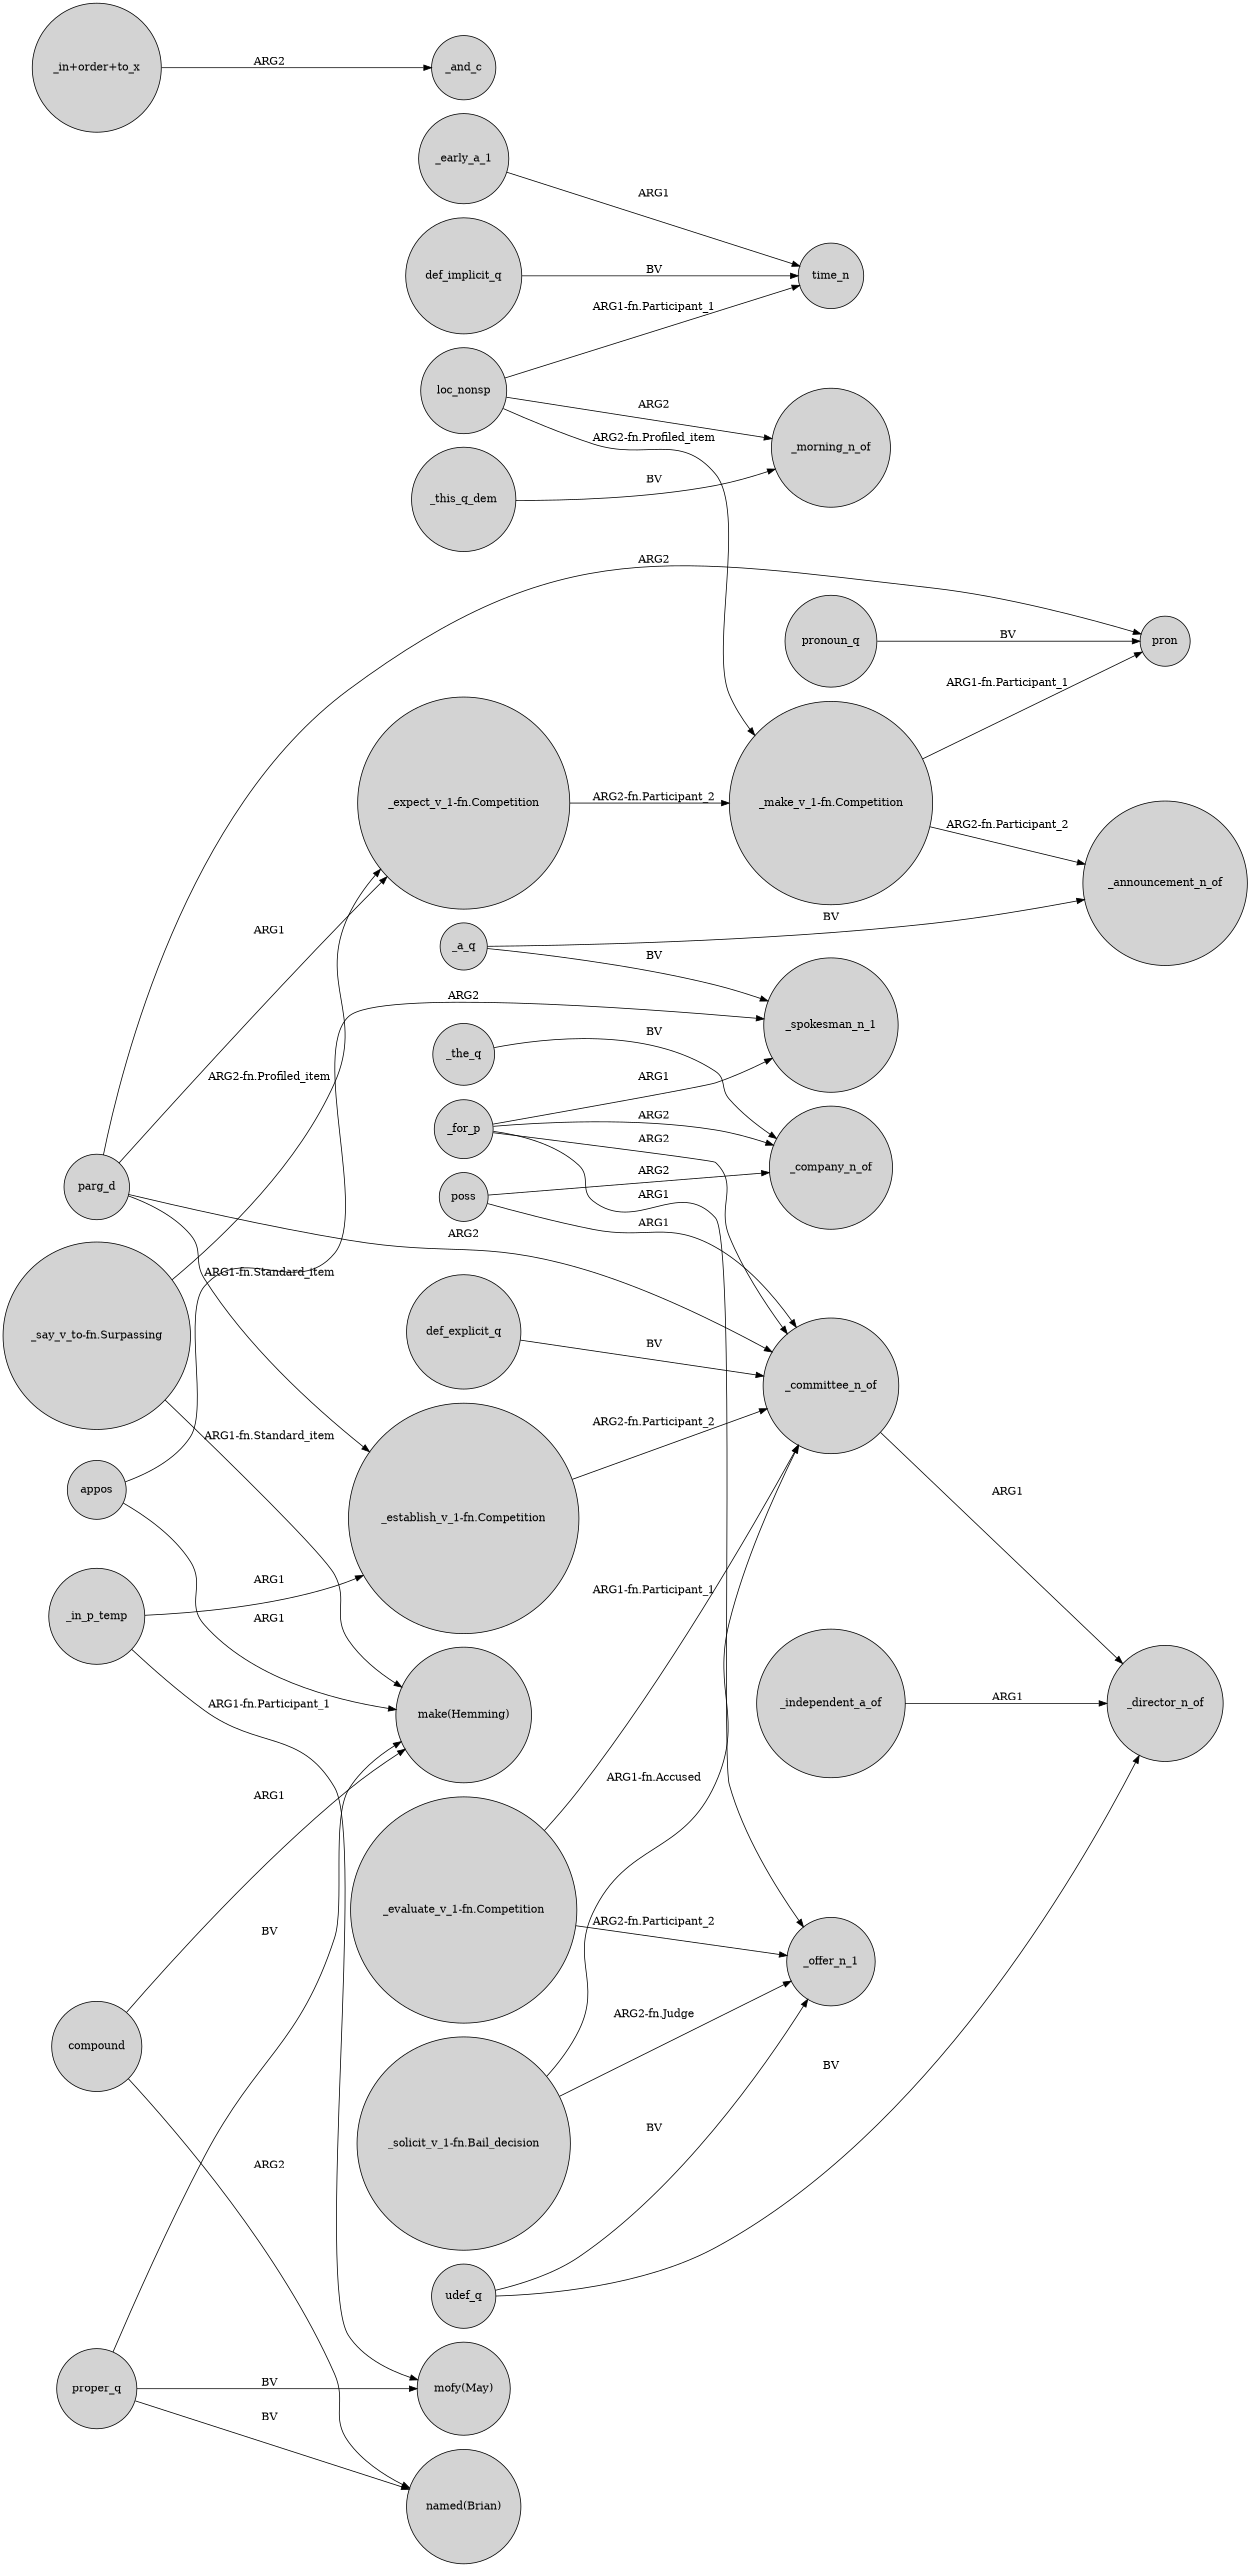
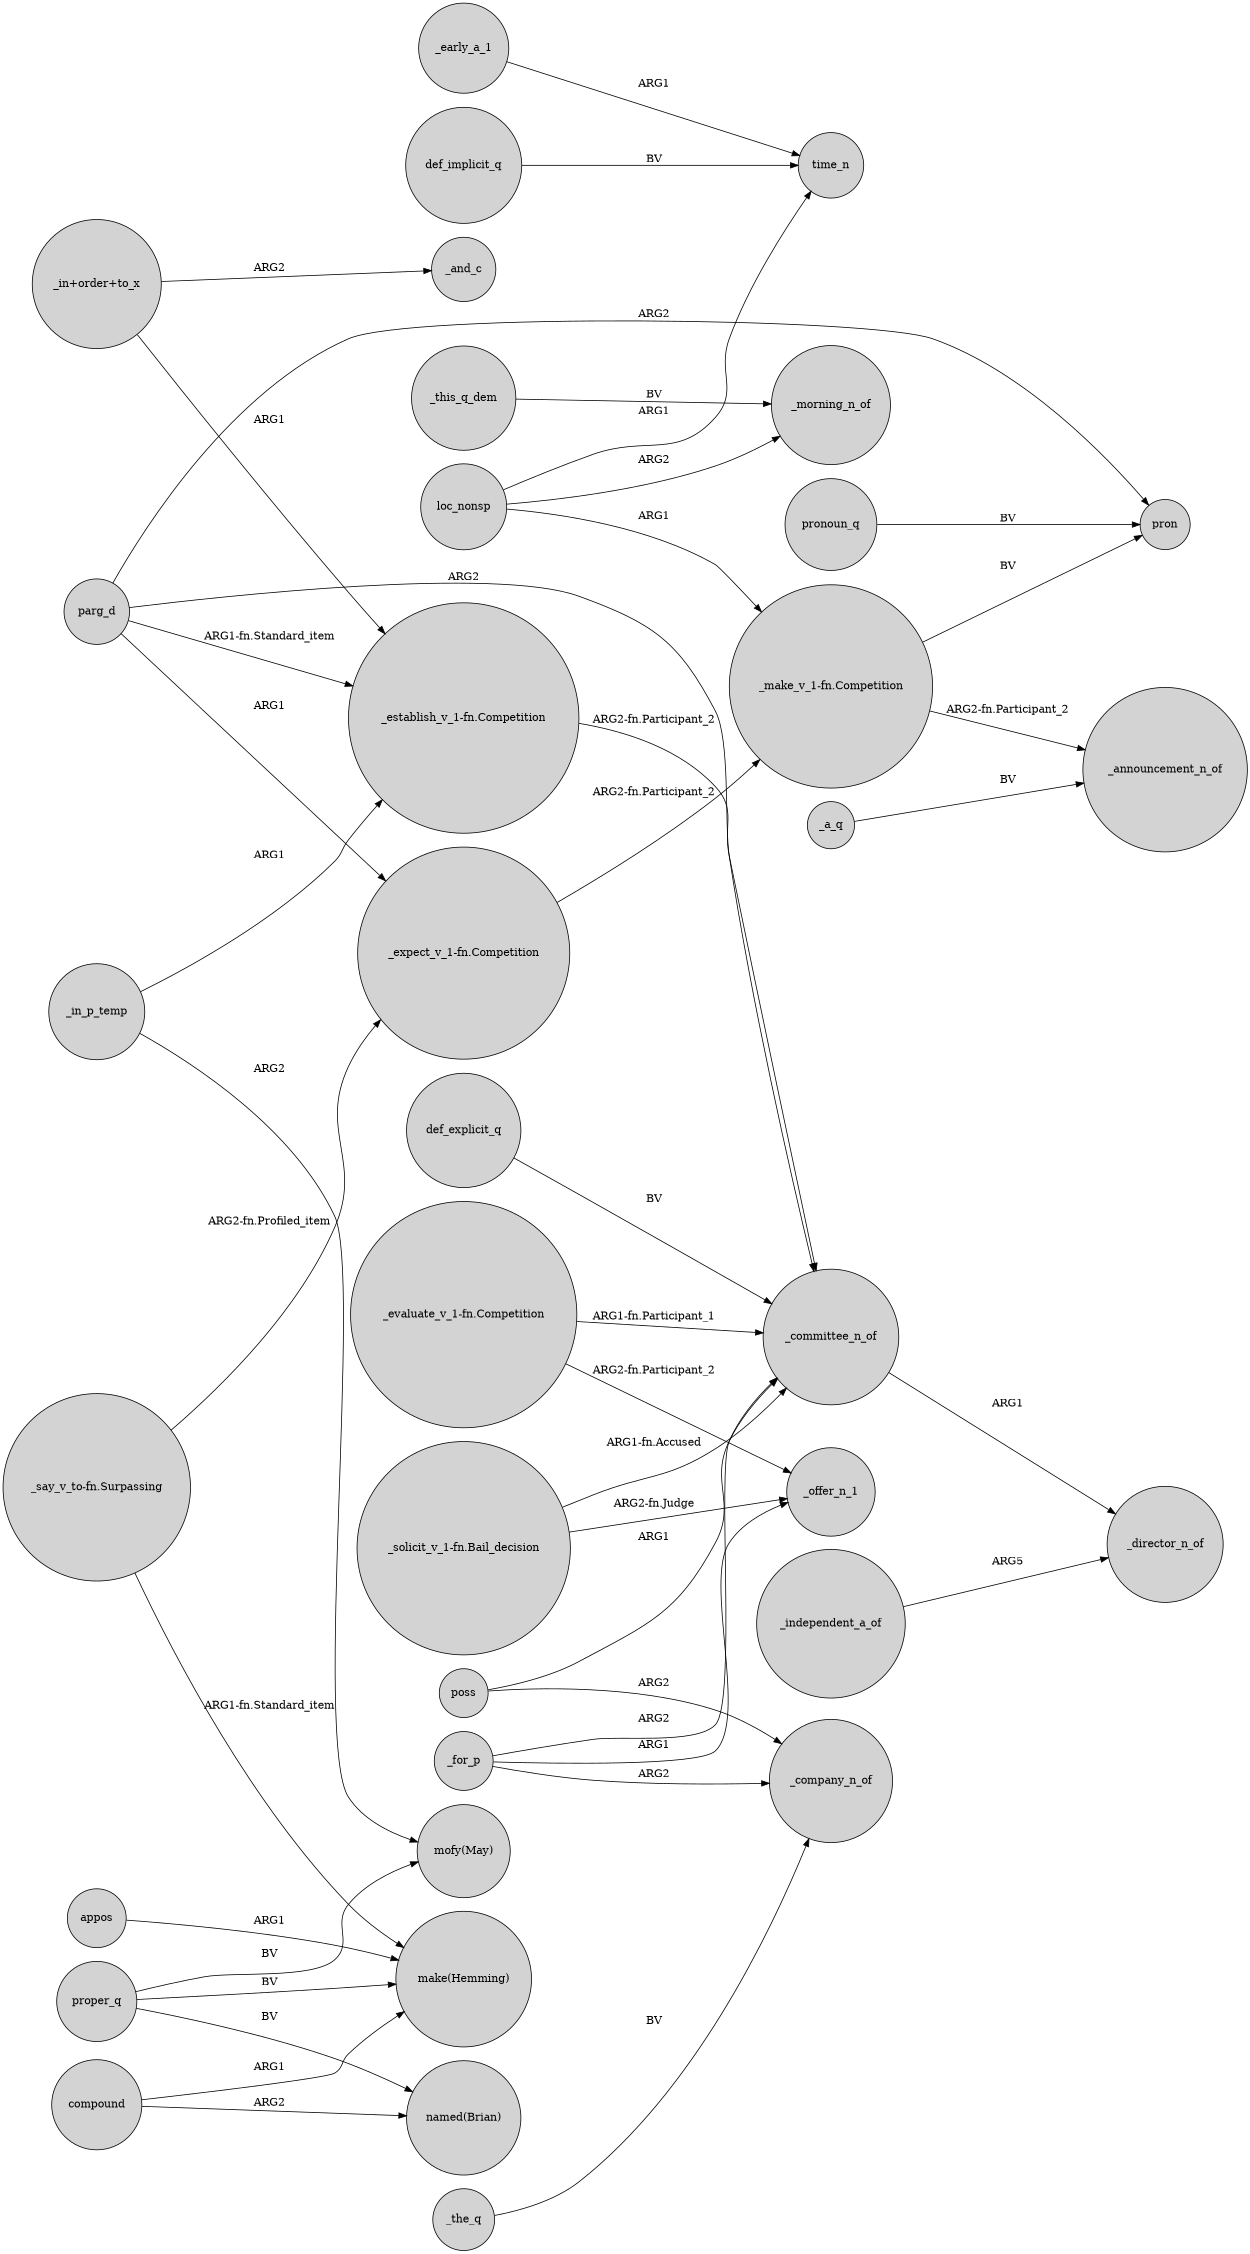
  digraph {
    rankdir=LR
    node [shape=circle style=filled]
    _early_a_1
    time_n
-   udef_q
    _director_n_of
    _offer_n_1
    parg_d
    _committee_n_of
    pron
    "_expect_v_1-fn.Competition"
    "_establish_v_1-fn.Competition"
    "_make_v_1-fn.Competition"
    _for_p
-   _spokesman_n_1
    _company_n_of
    loc_nonsp
    _morning_n_of
    _announcement_n_of
    "_solicit_v_1-fn.Bail_decision"
    "_evaluate_v_1-fn.Competition"
    appos
    n21 [label="make(Hemming)"]
    compound
    "named(Brian)"
    _independent_a_of
    def_explicit_q
    proper_q
    "mofy(May)"
    _a_q
    "_say_v_to-fn.Surpassing"
    pronoun_q
    poss
    "_in+order+to_x"
    _and_c
    _in_p_temp
    _the_q
    _this_q_dem
    def_implicit_q
    _early_a_1 -> time_n [label=ARG1]
-   udef_q -> _director_n_of [label=BV]
-   udef_q -> _offer_n_1 [label=BV]
    parg_d -> _committee_n_of [label=ARG2]
    parg_d -> pron [label=ARG2]
    parg_d -> "_expect_v_1-fn.Competition" [label=ARG1]
    parg_d -> "_establish_v_1-fn.Competition" [label="ARG1-fn.Standard_item"]
    _committee_n_of -> _director_n_of [label=ARG1]
    "_expect_v_1-fn.Competition" -> "_make_v_1-fn.Competition" [label="ARG2-fn.Participant_2"]
    "_establish_v_1-fn.Competition" -> _committee_n_of [label="ARG2-fn.Participant_2"]
-   "_make_v_1-fn.Competition" -> pron [label="ARG1-fn.Participant_1"]
+   "_make_v_1-fn.Competition" -> pron [label=BV]
    "_make_v_1-fn.Competition" -> _announcement_n_of [label="ARG2-fn.Participant_2"]
    _for_p -> _offer_n_1 [label=ARG1]
    _for_p -> _committee_n_of [label=ARG2]
-   _for_p -> _spokesman_n_1 [label=ARG1]
    _for_p -> _company_n_of [label=ARG2]
-   loc_nonsp -> time_n [label="ARG1-fn.Participant_1"]
-   loc_nonsp -> "_make_v_1-fn.Competition" [label="ARG2-fn.Profiled_item"]
+   loc_nonsp -> time_n [label=ARG1]
+   loc_nonsp -> "_make_v_1-fn.Competition" [label=ARG1]
    loc_nonsp -> _morning_n_of [label=ARG2]
    "_solicit_v_1-fn.Bail_decision" -> _offer_n_1 [label="ARG2-fn.Judge"]
    "_solicit_v_1-fn.Bail_decision" -> _committee_n_of [label="ARG1-fn.Accused"]
    "_evaluate_v_1-fn.Competition" -> _offer_n_1 [label="ARG2-fn.Participant_2"]
    "_evaluate_v_1-fn.Competition" -> _committee_n_of [label="ARG1-fn.Participant_1"]
-   appos -> _spokesman_n_1 [label=ARG2]
    appos -> n21 [label=ARG1]
    compound -> n21 [label=ARG1]
    compound -> "named(Brian)" [label=ARG2]
-   _independent_a_of -> _director_n_of [label=ARG1]
+   _independent_a_of -> _director_n_of [label=ARG5]
    def_explicit_q -> _committee_n_of [label=BV]
    proper_q -> n21 [label=BV]
    proper_q -> "named(Brian)" [label=BV]
    proper_q -> "mofy(May)" [label=BV]
-   _a_q -> _spokesman_n_1 [label=BV]
    _a_q -> _announcement_n_of [label=BV]
    "_say_v_to-fn.Surpassing" -> "_expect_v_1-fn.Competition" [label="ARG2-fn.Profiled_item"]
    "_say_v_to-fn.Surpassing" -> n21 [label="ARG1-fn.Standard_item"]
    pronoun_q -> pron [label=BV]
    poss -> _committee_n_of [label=ARG1]
    poss -> _company_n_of [label=ARG2]
+   "_in+order+to_x" -> "_establish_v_1-fn.Competition" [label=ARG1]
    "_in+order+to_x" -> _and_c [label=ARG2]
    _in_p_temp -> "_establish_v_1-fn.Competition" [label=ARG1]
-   _in_p_temp -> "mofy(May)" [label="ARG1-fn.Participant_1"]
+   _in_p_temp -> "mofy(May)" [label=ARG2]
    _the_q -> _company_n_of [label=BV]
    _this_q_dem -> _morning_n_of [label=BV]
    def_implicit_q -> time_n [label=BV]
  }
